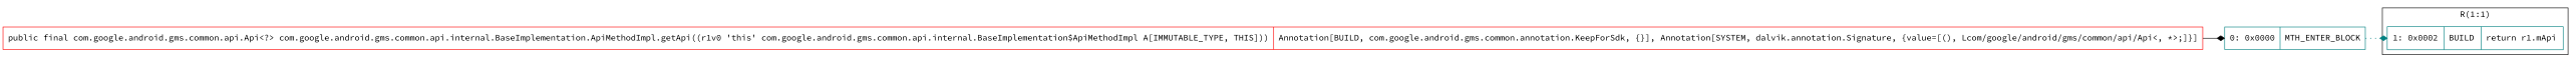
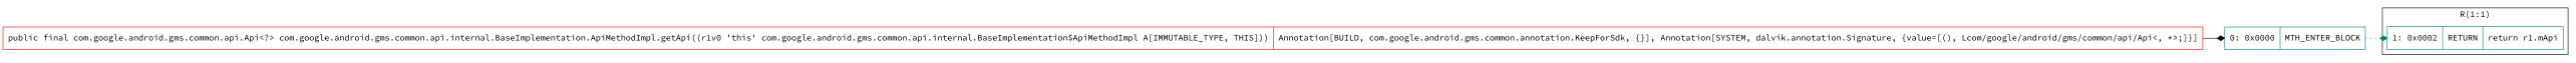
  digraph {
    rankdir=LR
    fontname="Source Code Pro"
    node [color=teal shape=record fontname="Source Code Pro"]
    edge [arrowhead=diamond fontname="Source Code Pro"]
-   n1 [label="{1\:\ 0x0002|BUILD\l|return r1.mApi\l}"]
+   n1 [label="{1\:\ 0x0002|RETURN\l|return r1.mApi\l}"]
    n2 [label="{0\:\ 0x0000|MTH_ENTER_BLOCK\l}"]
    n3 [label="{public final com.google.android.gms.common.api.Api\<?\> com.google.android.gms.common.api.internal.BaseImplementation.ApiMethodImpl.getApi((r1v0 'this' com.google.android.gms.common.api.internal.BaseImplementation$ApiMethodImpl A[IMMUTABLE_TYPE, THIS]))  | Annotation[BUILD, com.google.android.gms.common.annotation.KeepForSdk, \{\}], Annotation[SYSTEM, dalvik.annotation.Signature, \{value=[(), Lcom\/google\/android\/gms\/common\/api\/Api\<, *\>;]\}]\l}" color=red]
    subgraph cluster_1 {
      label="R(1:1)"
      n1
    }
    n2 -> n1 [color=teal style=dotted]
    n3 -> n2 [color=black style=solid]
  }
